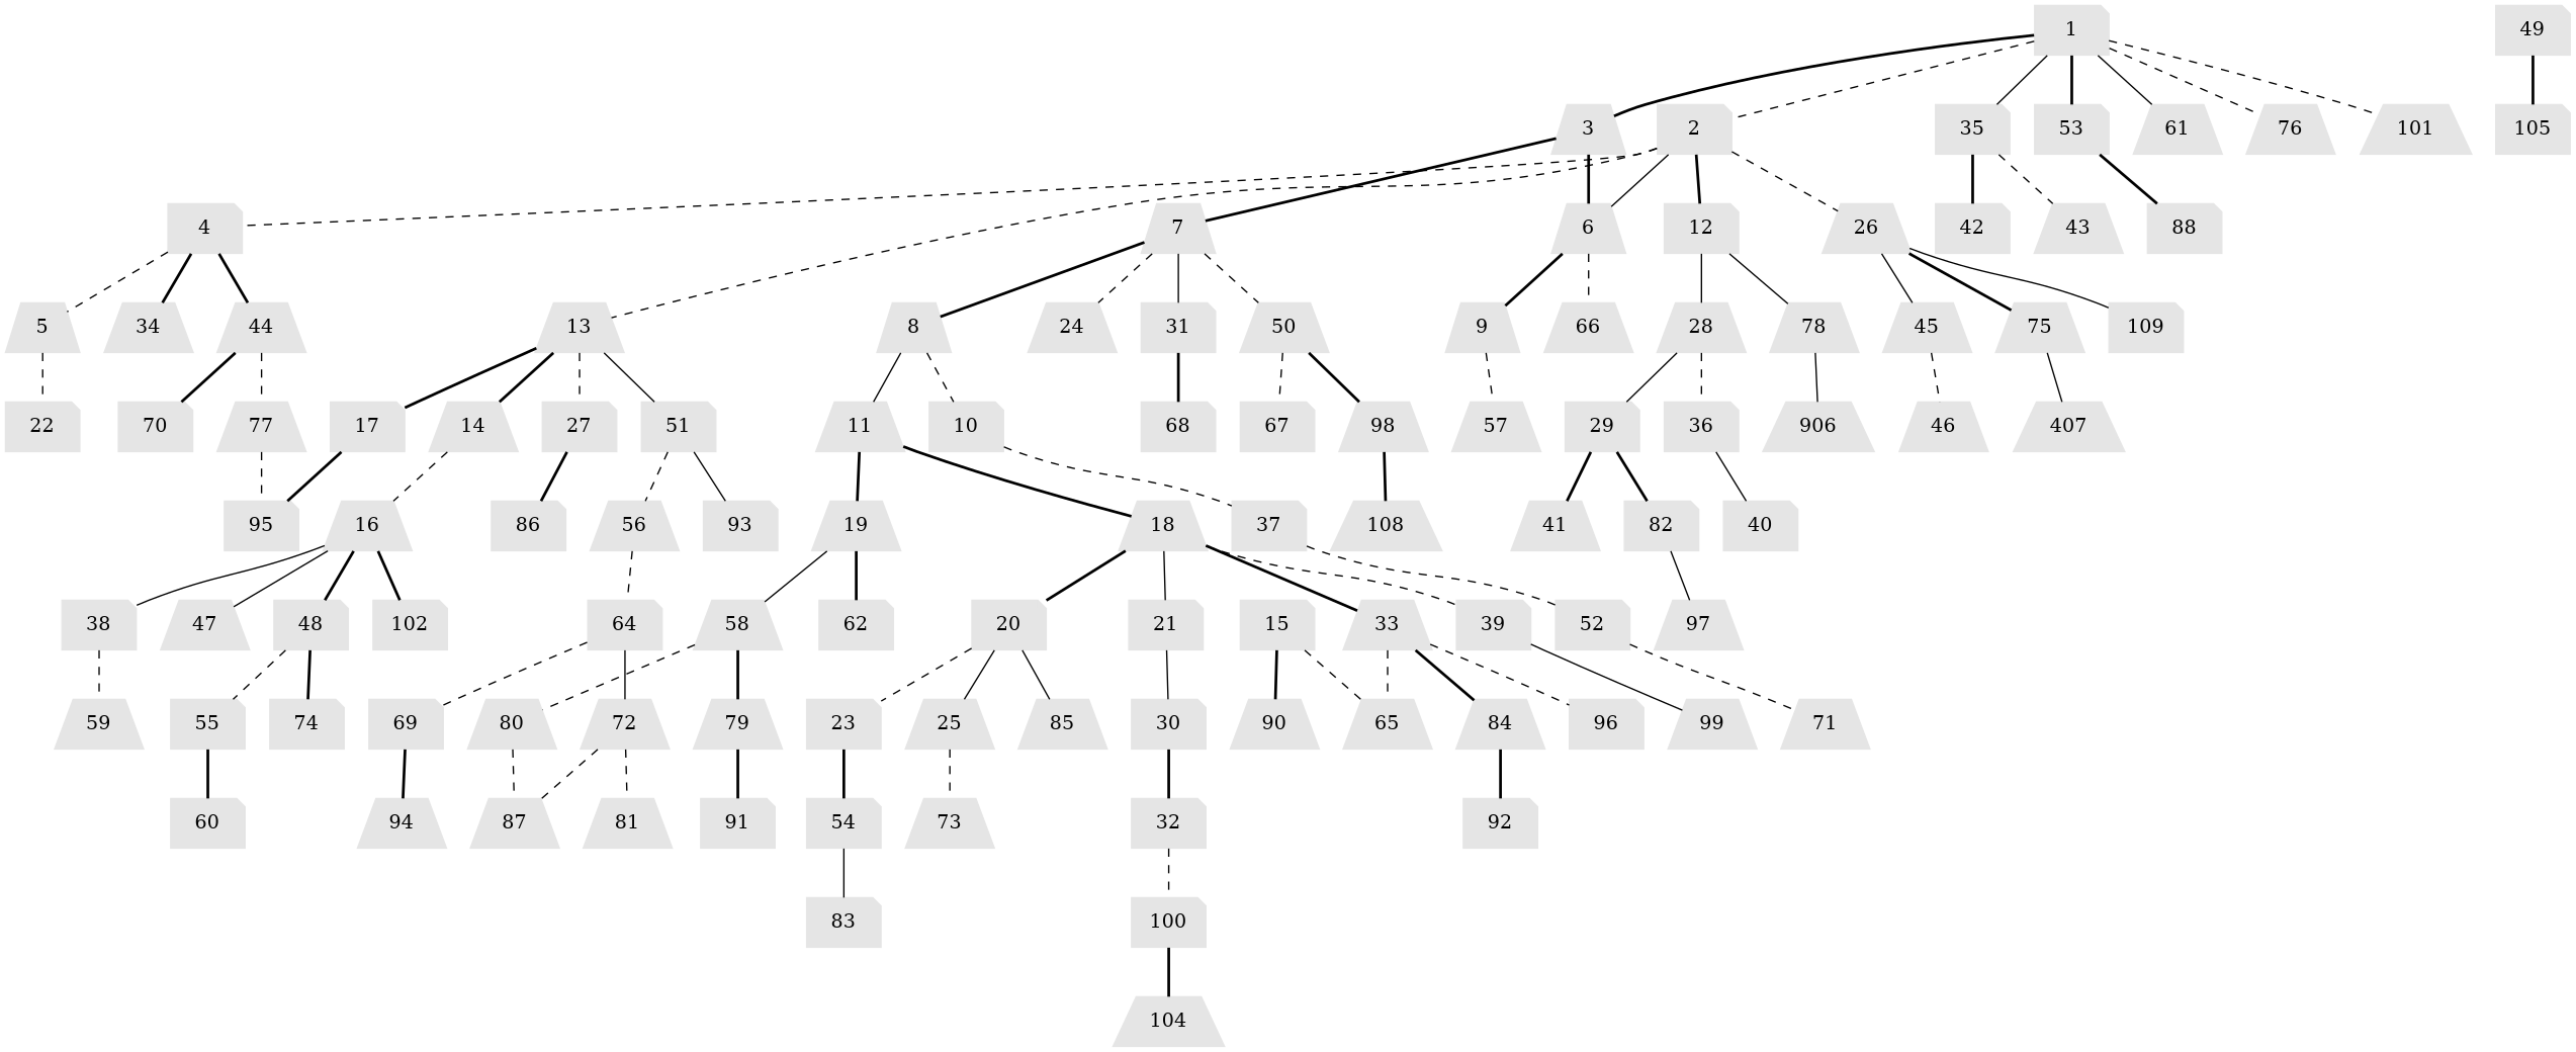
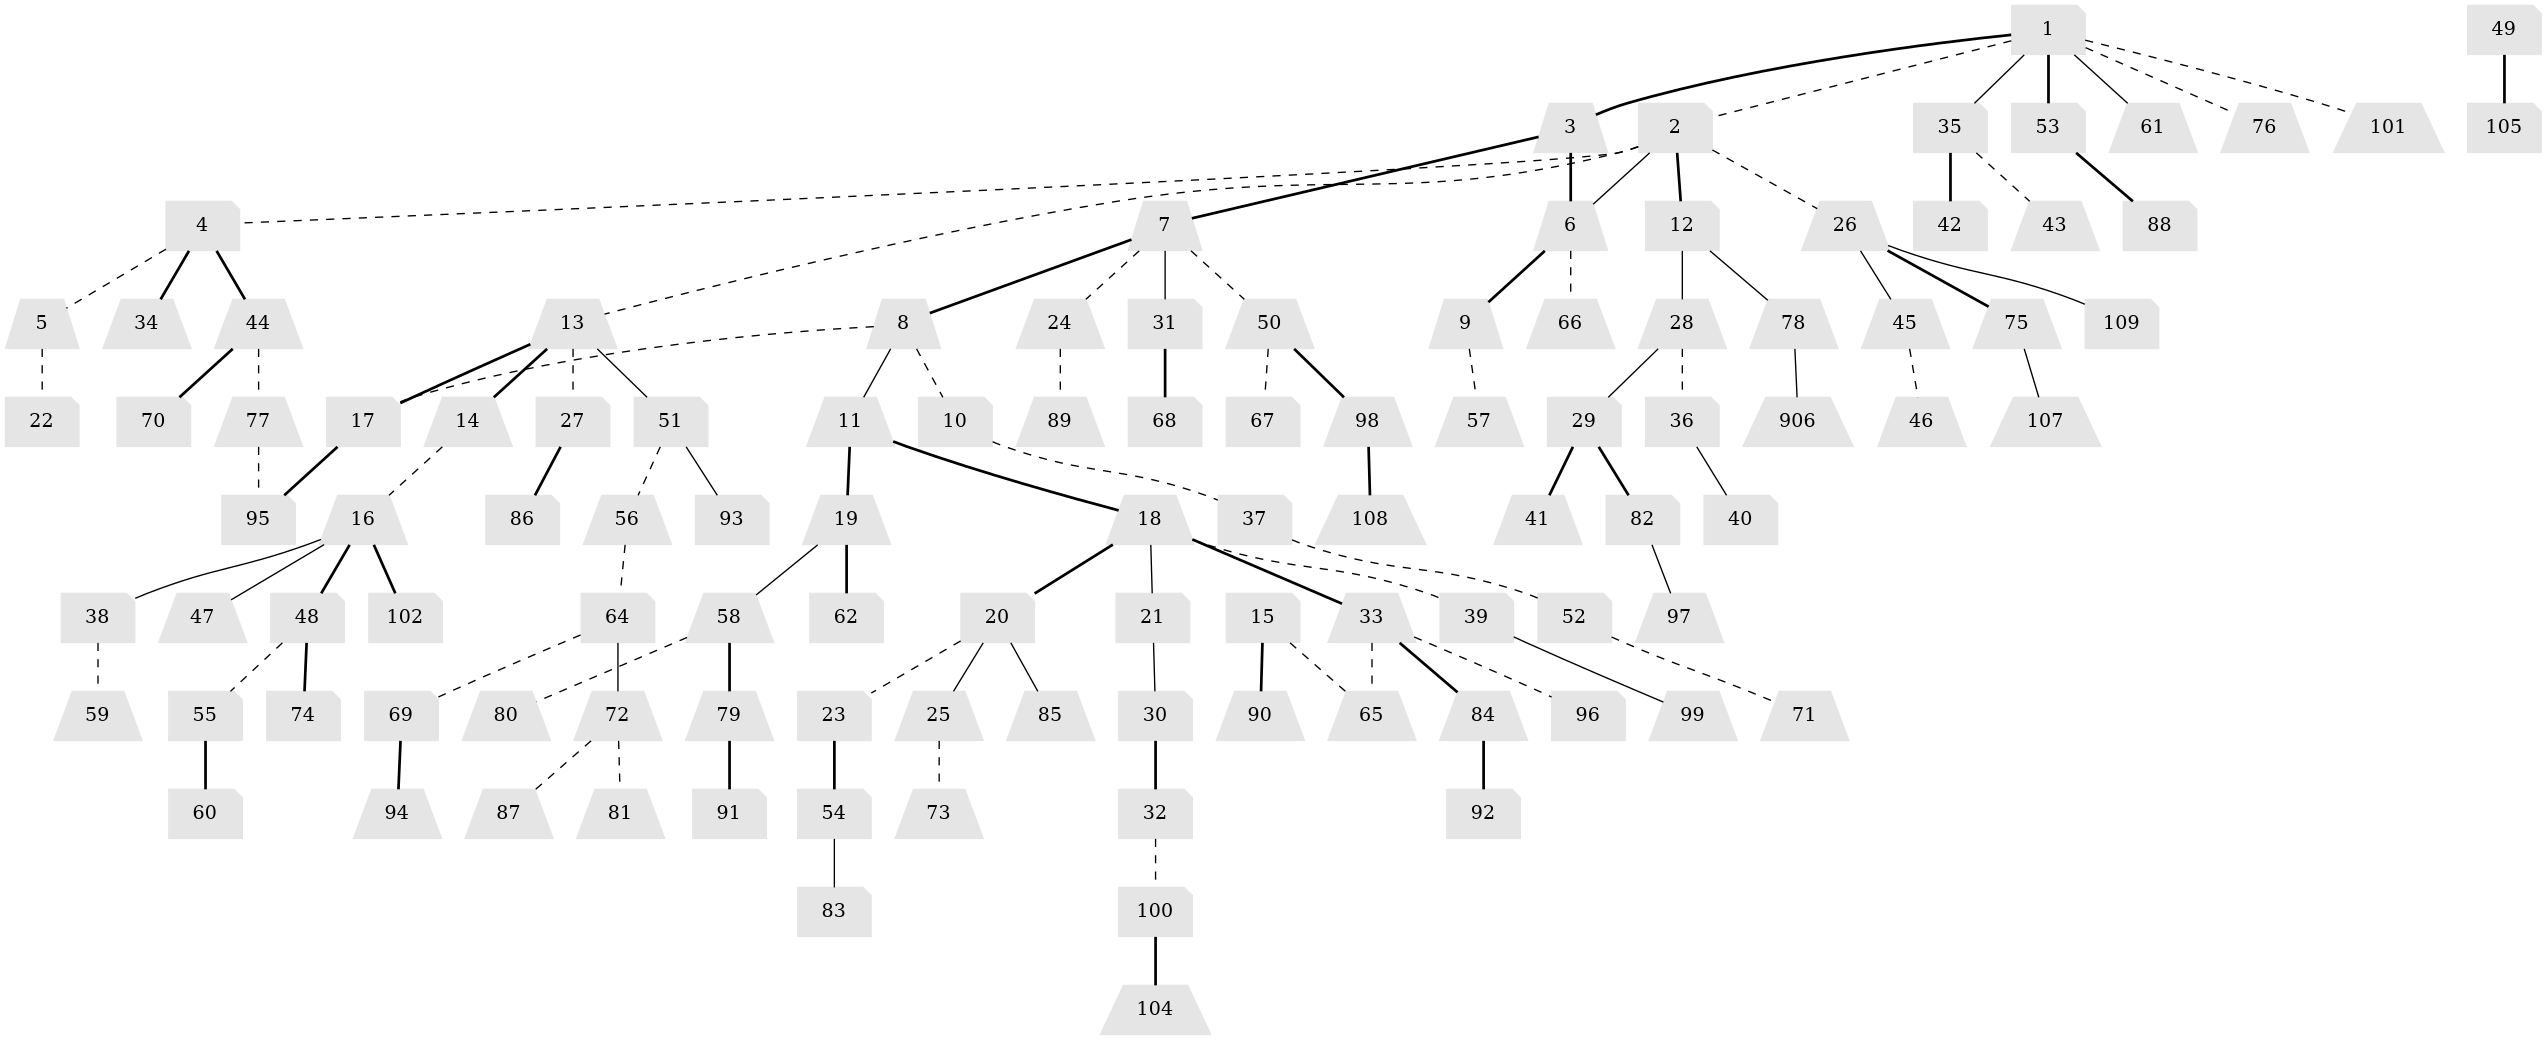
  graph {
    node [color=gray90 shape=trapezium style=filled]
    edge [style=dashed]
    1 [shape=note]
    2 [shape=note]
    3
    35 [shape=note]
    53 [shape=note]
    61
    76
    101
    4 [shape=note]
    6
    12 [shape=note]
    13
    26
    7
    42 [shape=note]
    43
    88 [shape=note]
    5
    34
    44
    9
    66
    28
    78
    17 [shape=note]
    14
    27 [shape=note]
    51 [shape=note]
    45
    75
    n31 [label=109 shape=note]
    8
    24
    31 [shape=note]
    50
    22 [shape=note]
    70 [shape=note]
    77
    57
    10 [shape=note]
    11
+   89
    68 [shape=note]
    67 [shape=note]
    98
    37 [shape=note]
    18
    19
    95 [shape=note]
    52 [shape=note]
    20 [shape=note]
    21 [shape=note]
    33
    39 [shape=note]
    58
    62 [shape=note]
    29 [shape=note]
    36 [shape=note]
    n59 [label=906]
    16
    15 [shape=note]
    65
    90
    86 [shape=note]
    56
    93 [shape=note]
    38 [shape=note]
    47
    48 [shape=note]
    102 [shape=note]
    59
    55 [shape=note]
    74 [shape=note]
    23 [shape=note]
    25
    85
    30 [shape=note]
    84
    96 [shape=note]
    99
    79
    80
    54 [shape=note]
    73
    32 [shape=note]
    83 [shape=note]
    46
-   107 [label=407]
+   107
    41
    82 [shape=note]
    40 [shape=note]
    97
    100 [shape=note]
    49 [shape=note]
    105 [shape=note]
    104
    92 [shape=note]
    71
    60 [shape=note]
    108
    64 [shape=note]
    69 [shape=note]
    72
    91 [shape=note]
    87
    94
    81
    1 -- 2
    1 -- 3 [style=bold]
    1 -- 35 [style=solid]
    1 -- 53 [style=bold]
    1 -- 61 [style=solid]
    1 -- 76
    1 -- 101
    2 -- 4
    2 -- 6 [style=solid]
    2 -- 12 [style=bold]
    2 -- 13
    2 -- 26
    3 -- 6 [style=bold]
    3 -- 7 [style=bold]
    35 -- 42 [style=bold]
    35 -- 43
    53 -- 88 [style=bold]
    4 -- 5
    4 -- 34 [style=bold]
    4 -- 44 [style=bold]
    6 -- 9 [style=bold]
    6 -- 66
    12 -- 28 [style=solid]
    12 -- 78 [style=solid]
    13 -- 17 [style=bold]
    13 -- 14 [style=bold]
    13 -- 27
    13 -- 51 [style=solid]
    26 -- 45 [style=solid]
    26 -- 75 [style=bold]
    26 -- n31 [style=solid]
    7 -- 8 [style=bold]
    7 -- 24
    7 -- 31 [style=solid]
    7 -- 50
    5 -- 22
    44 -- 70 [style=bold]
    44 -- 77
    9 -- 57
    28 -- 29 [style=solid]
    28 -- 36
    78 -- n59 [style=solid]
    17 -- 95 [style=bold]
    14 -- 16
    27 -- 86 [style=bold]
    51 -- 56
    51 -- 93 [style=solid]
    45 -- 46
    75 -- 107 [style=solid]
+   8 -- 17
    8 -- 10
    8 -- 11 [style=solid]
+   24 -- 89
    31 -- 68 [style=bold]
    50 -- 67
    50 -- 98 [style=bold]
    77 -- 95
    10 -- 37
    11 -- 18 [style=bold]
    11 -- 19 [style=bold]
    98 -- 108 [style=bold]
    37 -- 52
    18 -- 20 [style=bold]
    18 -- 21 [style=solid]
    18 -- 33 [style=bold]
    18 -- 39
    19 -- 58 [style=solid]
    19 -- 62 [style=bold]
    52 -- 71
    20 -- 23
    20 -- 25 [style=solid]
    20 -- 85 [style=solid]
    21 -- 30 [style=solid]
    33 -- 65
    33 -- 84 [style=bold]
    33 -- 96
    39 -- 99 [style=solid]
    58 -- 79 [style=bold]
    58 -- 80
    29 -- 41 [style=bold]
    29 -- 82 [style=bold]
    36 -- 40 [style=solid]
    16 -- 38 [style=solid]
    16 -- 47 [style=solid]
    16 -- 48 [style=bold]
    16 -- 102 [style=bold]
    15 -- 65
    15 -- 90 [style=bold]
    56 -- 64
    38 -- 59
    48 -- 55
    48 -- 74 [style=bold]
    55 -- 60 [style=bold]
    23 -- 54 [style=bold]
    25 -- 73
    30 -- 32 [style=bold]
    84 -- 92 [style=bold]
    79 -- 91 [style=bold]
-   80 -- 87
    54 -- 83 [style=solid]
    32 -- 100
    82 -- 97 [style=solid]
    100 -- 104 [style=bold]
    49 -- 105 [style=bold]
    64 -- 69
    64 -- 72 [style=solid]
    69 -- 94 [style=bold]
    72 -- 87
    72 -- 81
  }
